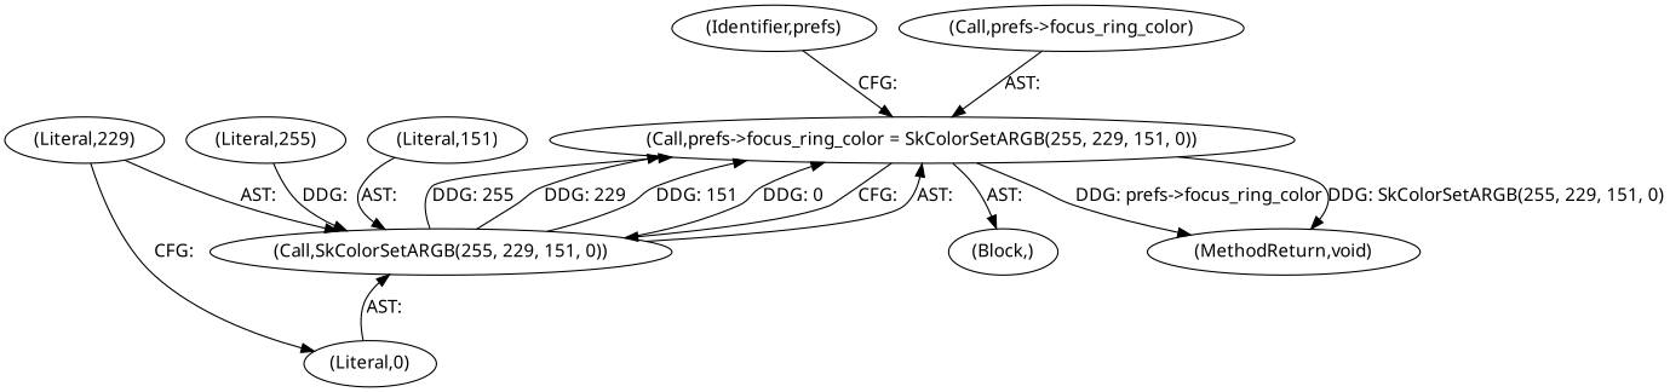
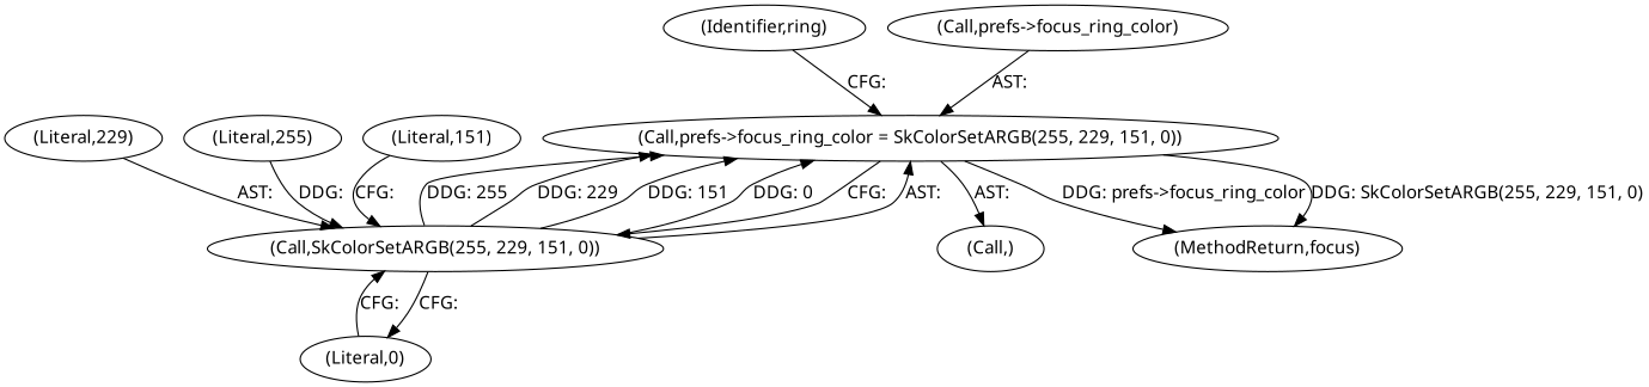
  digraph {
    fontname="Noto Sans"
    node [fontname="Noto Sans"]
    edge [fontname="Noto Sans"]
    n1 [label="(Call,prefs->focus_ring_color = SkColorSetARGB(255, 229, 151, 0))"]
    n2 [label="(Call,SkColorSetARGB(255, 229, 151, 0))"]
-   n3 [label="(MethodReturn,void)"]
-   n4 [label="(Block,)"]
+   n3 [label="(MethodReturn,focus)"]
+   n4 [label="(Call,)"]
    n5 [label="(Literal,0)"]
    n6 [label="(Literal,255)"]
    n7 [label="(Literal,151)"]
    n8 [label="(Literal,229)"]
-   n9 [label="(Identifier,prefs)"]
+   n9 [label="(Identifier,ring)"]
    n10 [label="(Call,prefs->focus_ring_color)"]
    n1 -> n2 [label="CFG: "]
    n1 -> n3 [label="DDG: prefs->focus_ring_color"]
    n1 -> n3 [label="DDG: SkColorSetARGB(255, 229, 151, 0)"]
    n1 -> n4 [label="AST: "]
    n2 -> n1 [label="AST: "]
    n2 -> n1 [label="DDG: 255"]
    n2 -> n1 [label="DDG: 229"]
    n2 -> n1 [label="DDG: 151"]
    n2 -> n1 [label="DDG: 0"]
-   n8 -> n5 [label="CFG: "]
-   n5 -> n2 [label="AST: "]
+   n2 -> n5 [label="CFG: "]
+   n5 -> n2 [label="CFG: "]
    n6 -> n2 [label="DDG: "]
-   n7 -> n2 [label="AST: "]
+   n7 -> n2 [label="CFG: "]
    n8 -> n2 [label="AST: "]
    n9 -> n1 [label="CFG: "]
    n10 -> n1 [label="AST: "]
  }
